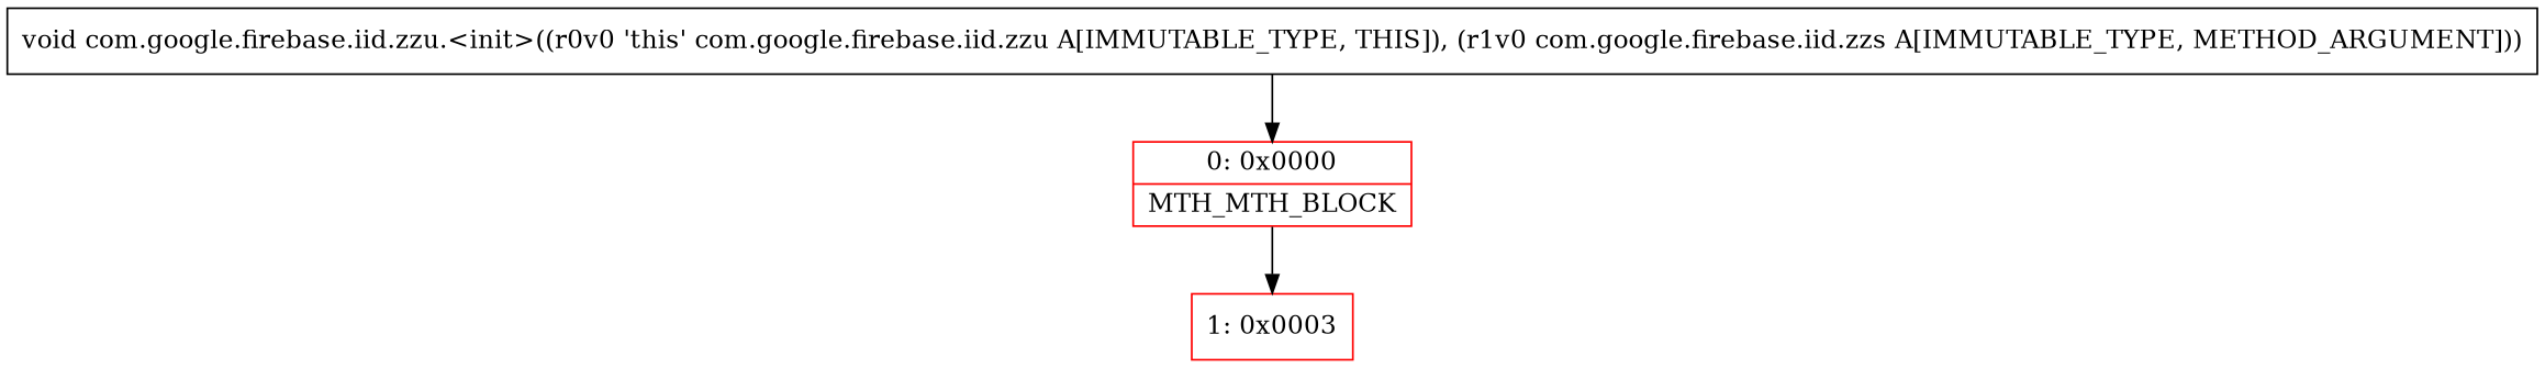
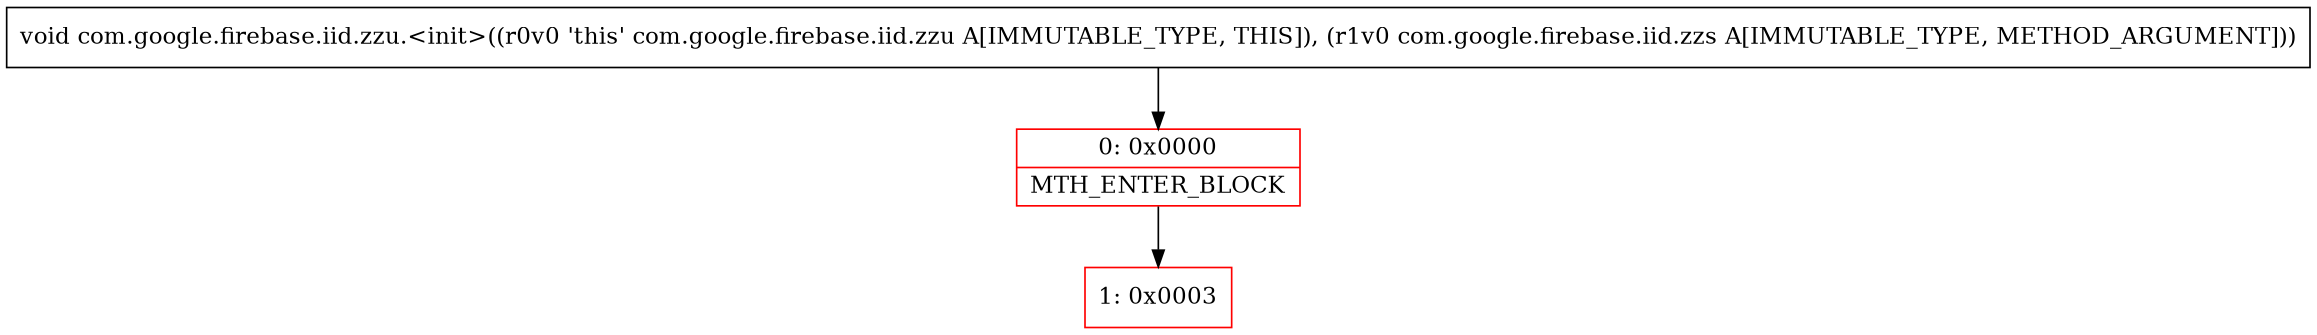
  digraph {
    node [color=red shape=record]
-   n1 [label="{0\:\ 0x0000|MTH_MTH_BLOCK\l}"]
+   n1 [label="{0\:\ 0x0000|MTH_ENTER_BLOCK\l}"]
    n2 [label="{1\:\ 0x0003}"]
    n3 [label="{void com.google.firebase.iid.zzu.\<init\>((r0v0 'this' com.google.firebase.iid.zzu A[IMMUTABLE_TYPE, THIS]), (r1v0 com.google.firebase.iid.zzs A[IMMUTABLE_TYPE, METHOD_ARGUMENT])) }" color=""]
    subgraph cluster_1 {
      label="R(0)"
    }
    n1 -> n2
    n3 -> n1
  }
